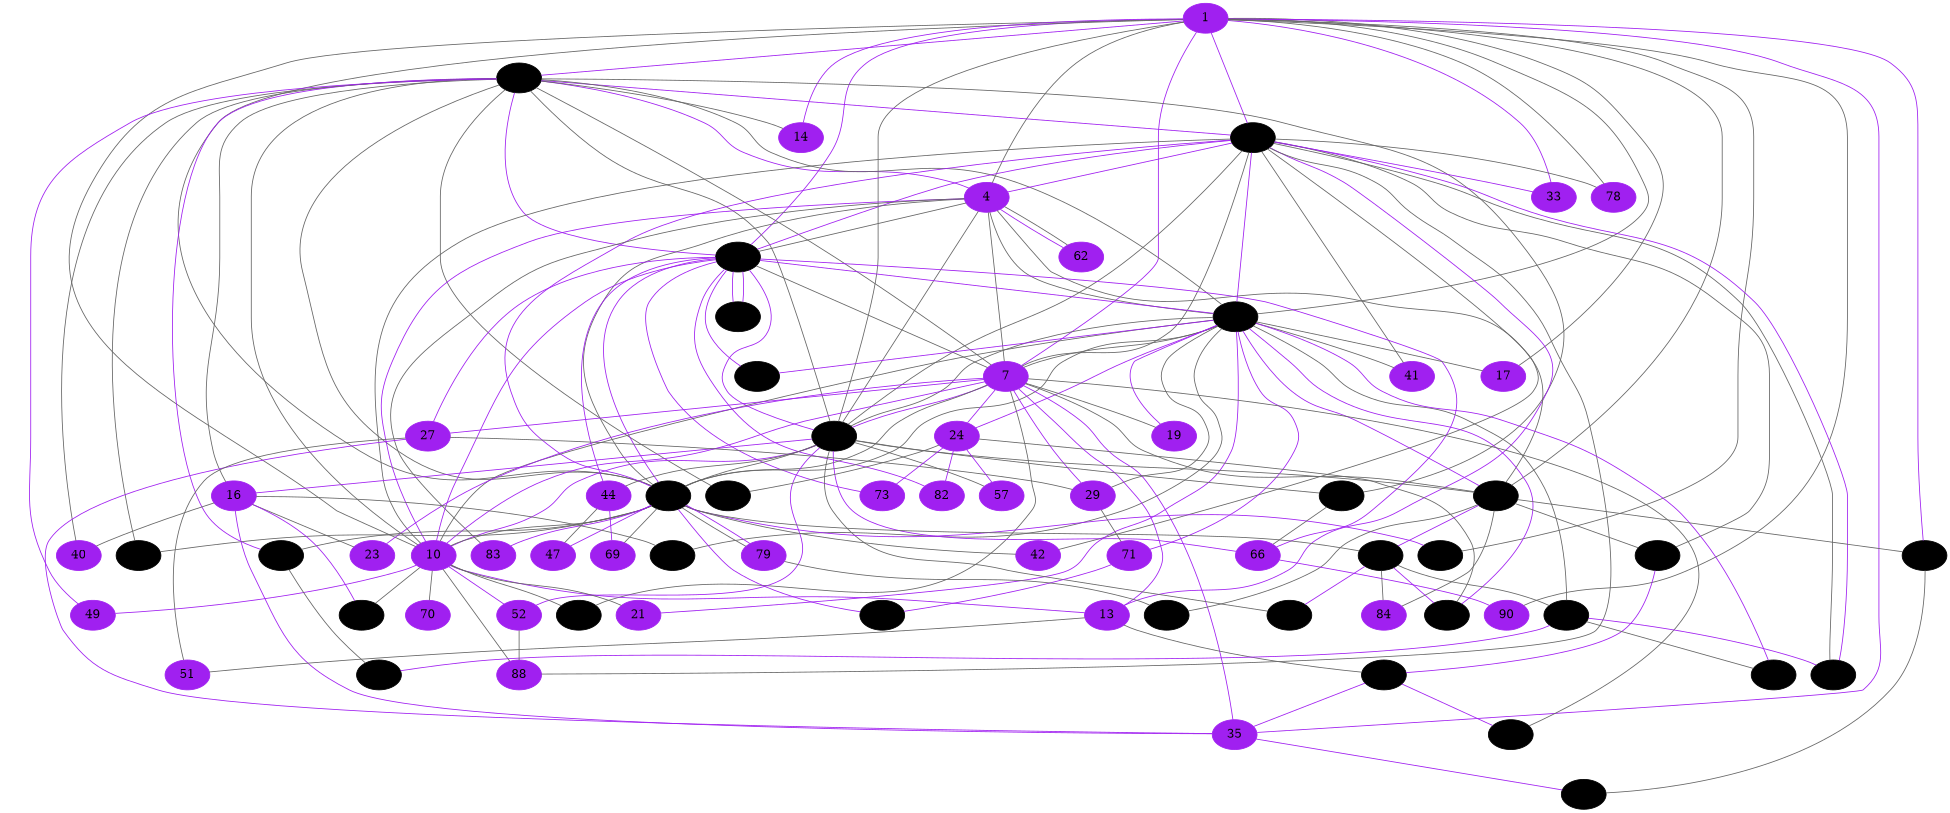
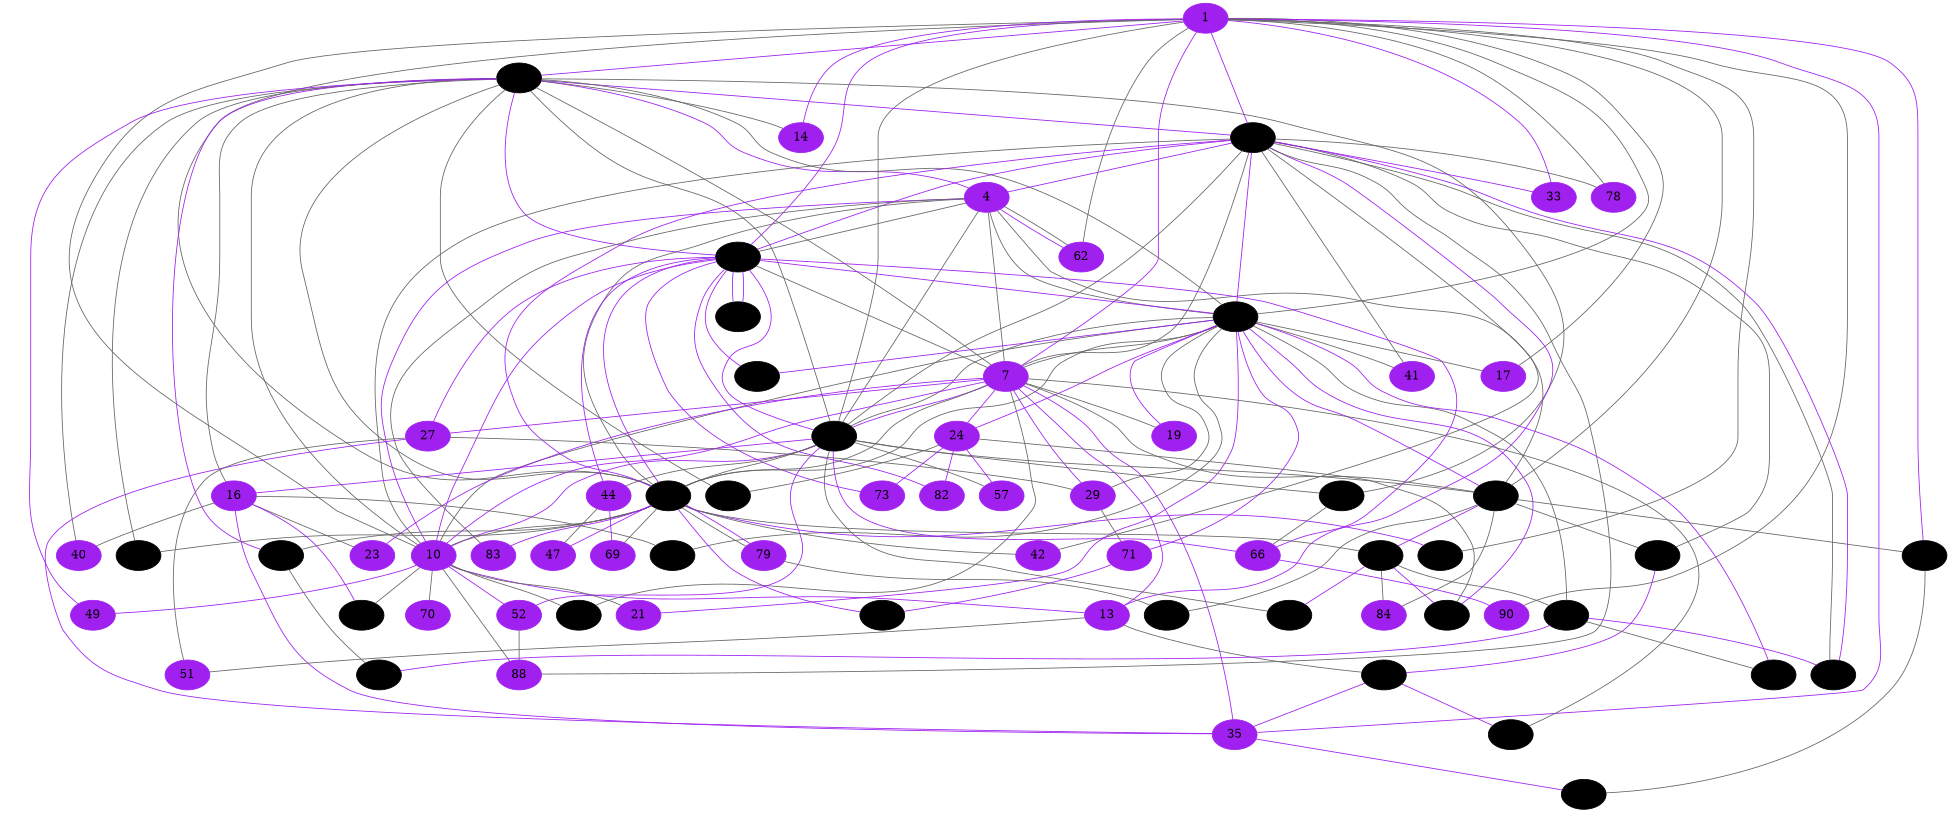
  graph {
    node [color=purple style=filled]
    edge [color=gray40]
    1 [super="+12"]
    2 [color=black super="+36"]
    3 [color=black super="+59"]
    4
    5 [color=black super="+68"]
    6 [color=black super="+15"]
    7 [super="+55"]
    8 [color=black super="+64"]
    9 [color=black super="+77"]
    10 [super="+46"]
    11 [color=black super="+32"]
    14
    17
    33
    35 [super="+72"]
    43 [color=black]
    63 [color=black]
    78
    90
    16 [super="+38"]
    20 [color=black]
    22 [color=black super="+25"]
    40
    49
    54 [color=black super="+89"]
    67 [color=black]
    13 [super="+56"]
    18 [color=black]
    39 [color=black]
    41
    42
    88
    62
    83
    26 [color=black]
    27
    30 [color=black]
    44
    66
    73
    82
    19
    21 [super="+53"]
    24 [super="+61"]
    29 [super="+65"]
    37 [color=black super="+85"]
    48 [color=black]
    50 [color=black]
    71
    75 [color=black]
    23
    58 [color=black]
    74 [color=black]
    52
    57
    60 [color=black]
    34 [color=black super="+81"]
    47
    69
    76 [color=black]
    79
    31 [color=black]
    70
    84
    87 [color=black]
    80 [color=black]
    45 [color=black]
    28 [color=black super="+86"]
    51
    1 -- 2 [color=purple]
    1 -- 3 [color=purple]
-   1 -- 4
+   1 -- 62
    1 -- 5 [color=purple weight=2]
    1 -- 6
    1 -- 7 [color=purple]
    1 -- 8
    1 -- 9
    1 -- 10
    1 -- 11
    1 -- 14 [color=purple]
    1 -- 17
    1 -- 33 [color=purple]
    1 -- 35 [color=purple]
    1 -- 43 [color=purple]
    1 -- 63
    1 -- 78
    1 -- 90
    2 -- 3 [color=purple weight=2]
    2 -- 4 [color=purple]
    2 -- 5 [color=purple]
    2 -- 6
    2 -- 7
    2 -- 8
    2 -- 9
    2 -- 10
    2 -- 14
    2 -- 16
    2 -- 20
    2 -- 22 [color=purple]
    2 -- 40
    2 -- 49 [color=purple]
    2 -- 54
    2 -- 67
    3 -- 4 [color=purple]
    3 -- 5 [color=purple]
    3 -- 6 [color=purple]
    3 -- 7
    3 -- 8
    3 -- 9 [color=purple]
    3 -- 10
    3 -- 33 [color=purple]
    3 -- 78
    3 -- 13 [color=purple]
    3 -- 18
    3 -- 39
    3 -- 39 [color=purple]
    3 -- 41
    3 -- 42
    3 -- 88
    4 -- 5
    4 -- 6
    4 -- 7
    4 -- 8
    4 -- 9
    4 -- 10 [color=purple]
    4 -- 11
    4 -- 62 [color=purple]
    4 -- 62
    4 -- 83
    5 -- 6 [color=purple]
    5 -- 7
    5 -- 8 [color=purple]
    5 -- 9 [color=purple]
    5 -- 10 [color=purple]
    5 -- 26 [color=purple]
    5 -- 27 [color=purple]
    5 -- 30 [color=purple]
    5 -- 30 [color=purple]
    5 -- 44 [color=purple]
    5 -- 66 [color=purple]
    5 -- 73 [color=purple]
    5 -- 82 [color=purple]
    6 -- 7
    6 -- 8 [weight=2]
    6 -- 9
    6 -- 10
    6 -- 11 [color=purple]
    6 -- 17
    6 -- 41
    6 -- 26 [color=purple]
    6 -- 19 [color=purple]
    6 -- 21 [color=purple]
    6 -- 24 [color=purple]
    6 -- 29
    6 -- 37
    6 -- 48
    6 -- 50 [color=purple]
    6 -- 71 [color=purple]
    6 -- 75 [color=purple]
    7 -- 8 [color=purple]
    7 -- 9
    7 -- 10 [color=purple]
    7 -- 11
    7 -- 35 [color=purple]
    7 -- 13 [color=purple]
    7 -- 27 [color=purple]
    7 -- 19
    7 -- 24 [color=purple]
    7 -- 29 [color=purple]
    7 -- 23 [color=purple]
    7 -- 58
    7 -- 74
    8 -- 9
    8 -- 10 [color=purple weight=2]
    8 -- 11
    8 -- 16 [color=purple]
    8 -- 54
    8 -- 44
    8 -- 66 [color=purple]
    8 -- 52 [color=purple]
    8 -- 57 [weight=2]
    8 -- 60
    9 -- 10
    9 -- 63 [color=purple]
    9 -- 20 [weight=2]
    9 -- 22 [weight=2]
    9 -- 42
    9 -- 83 [color=purple]
    9 -- 34 [weight=2]
    9 -- 47 [color=purple]
    9 -- 69
    9 -- 76 [color=purple]
    9 -- 79
    9 -- 79 [color=purple]
    10 -- 49 [color=purple]
    10 -- 13 [color=purple]
    10 -- 88
    10 -- 21 [weight=2]
    10 -- 74
    10 -- 52 [color=purple]
    10 -- 31
    10 -- 70
    11 -- 43
    11 -- 18
    11 -- 34 [color=purple]
    11 -- 84
    11 -- 87
    35 -- 80 [color=purple]
    43 -- 80
    16 -- 35 [color=purple]
    16 -- 40
    16 -- 48
    16 -- 23
    16 -- 31 [color=purple]
    22 -- 45
    54 -- 66
    13 -- 28
    13 -- 51
    18 -- 28 [color=purple]
    27 -- 35 [color=purple]
    27 -- 29
    27 -- 51
    44 -- 47
    44 -- 69 [color=purple]
    66 -- 90 [color=purple]
    24 -- 67
    24 -- 73 [color=purple]
    24 -- 82 [color=purple]
    24 -- 50
    24 -- 57 [color=purple]
    29 -- 71
    37 -- 39 [color=purple]
    37 -- 75
    37 -- 45 [color=purple]
    71 -- 76 [color=purple]
    52 -- 88
    34 -- 37
    34 -- 50 [color=purple]
    34 -- 60 [color=purple]
    34 -- 84
    79 -- 87
    28 -- 35 [color=purple]
    28 -- 58 [color=purple]
  }
